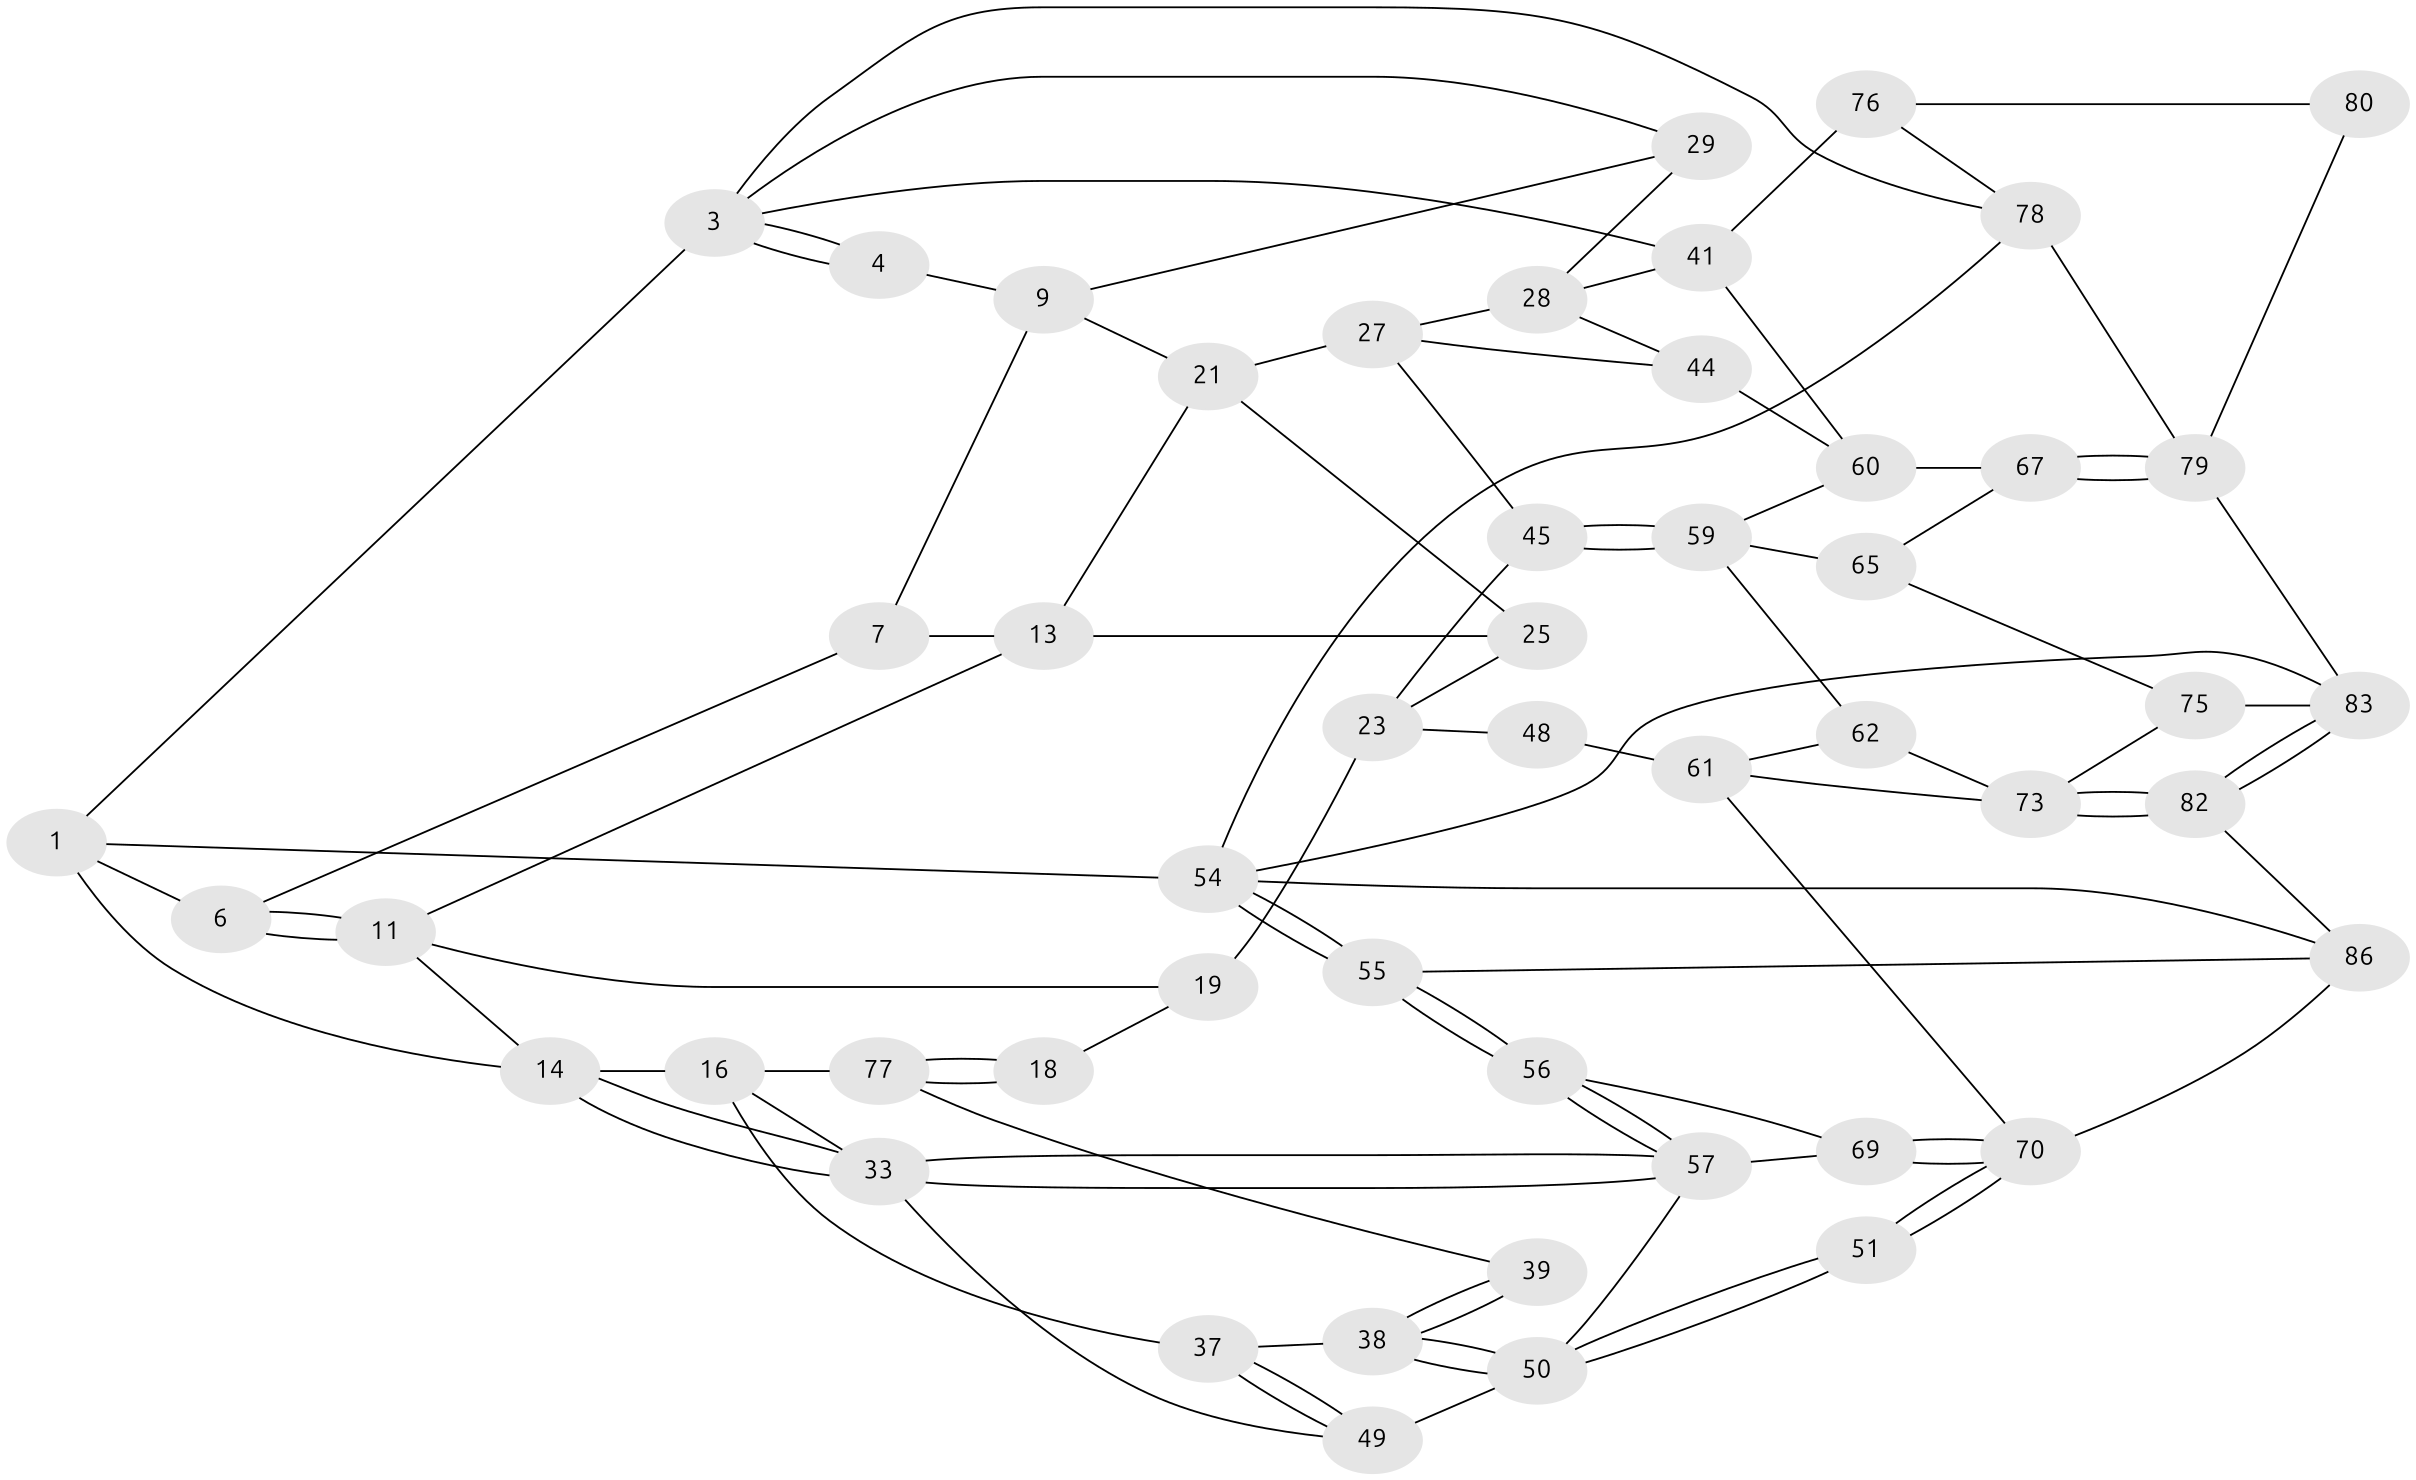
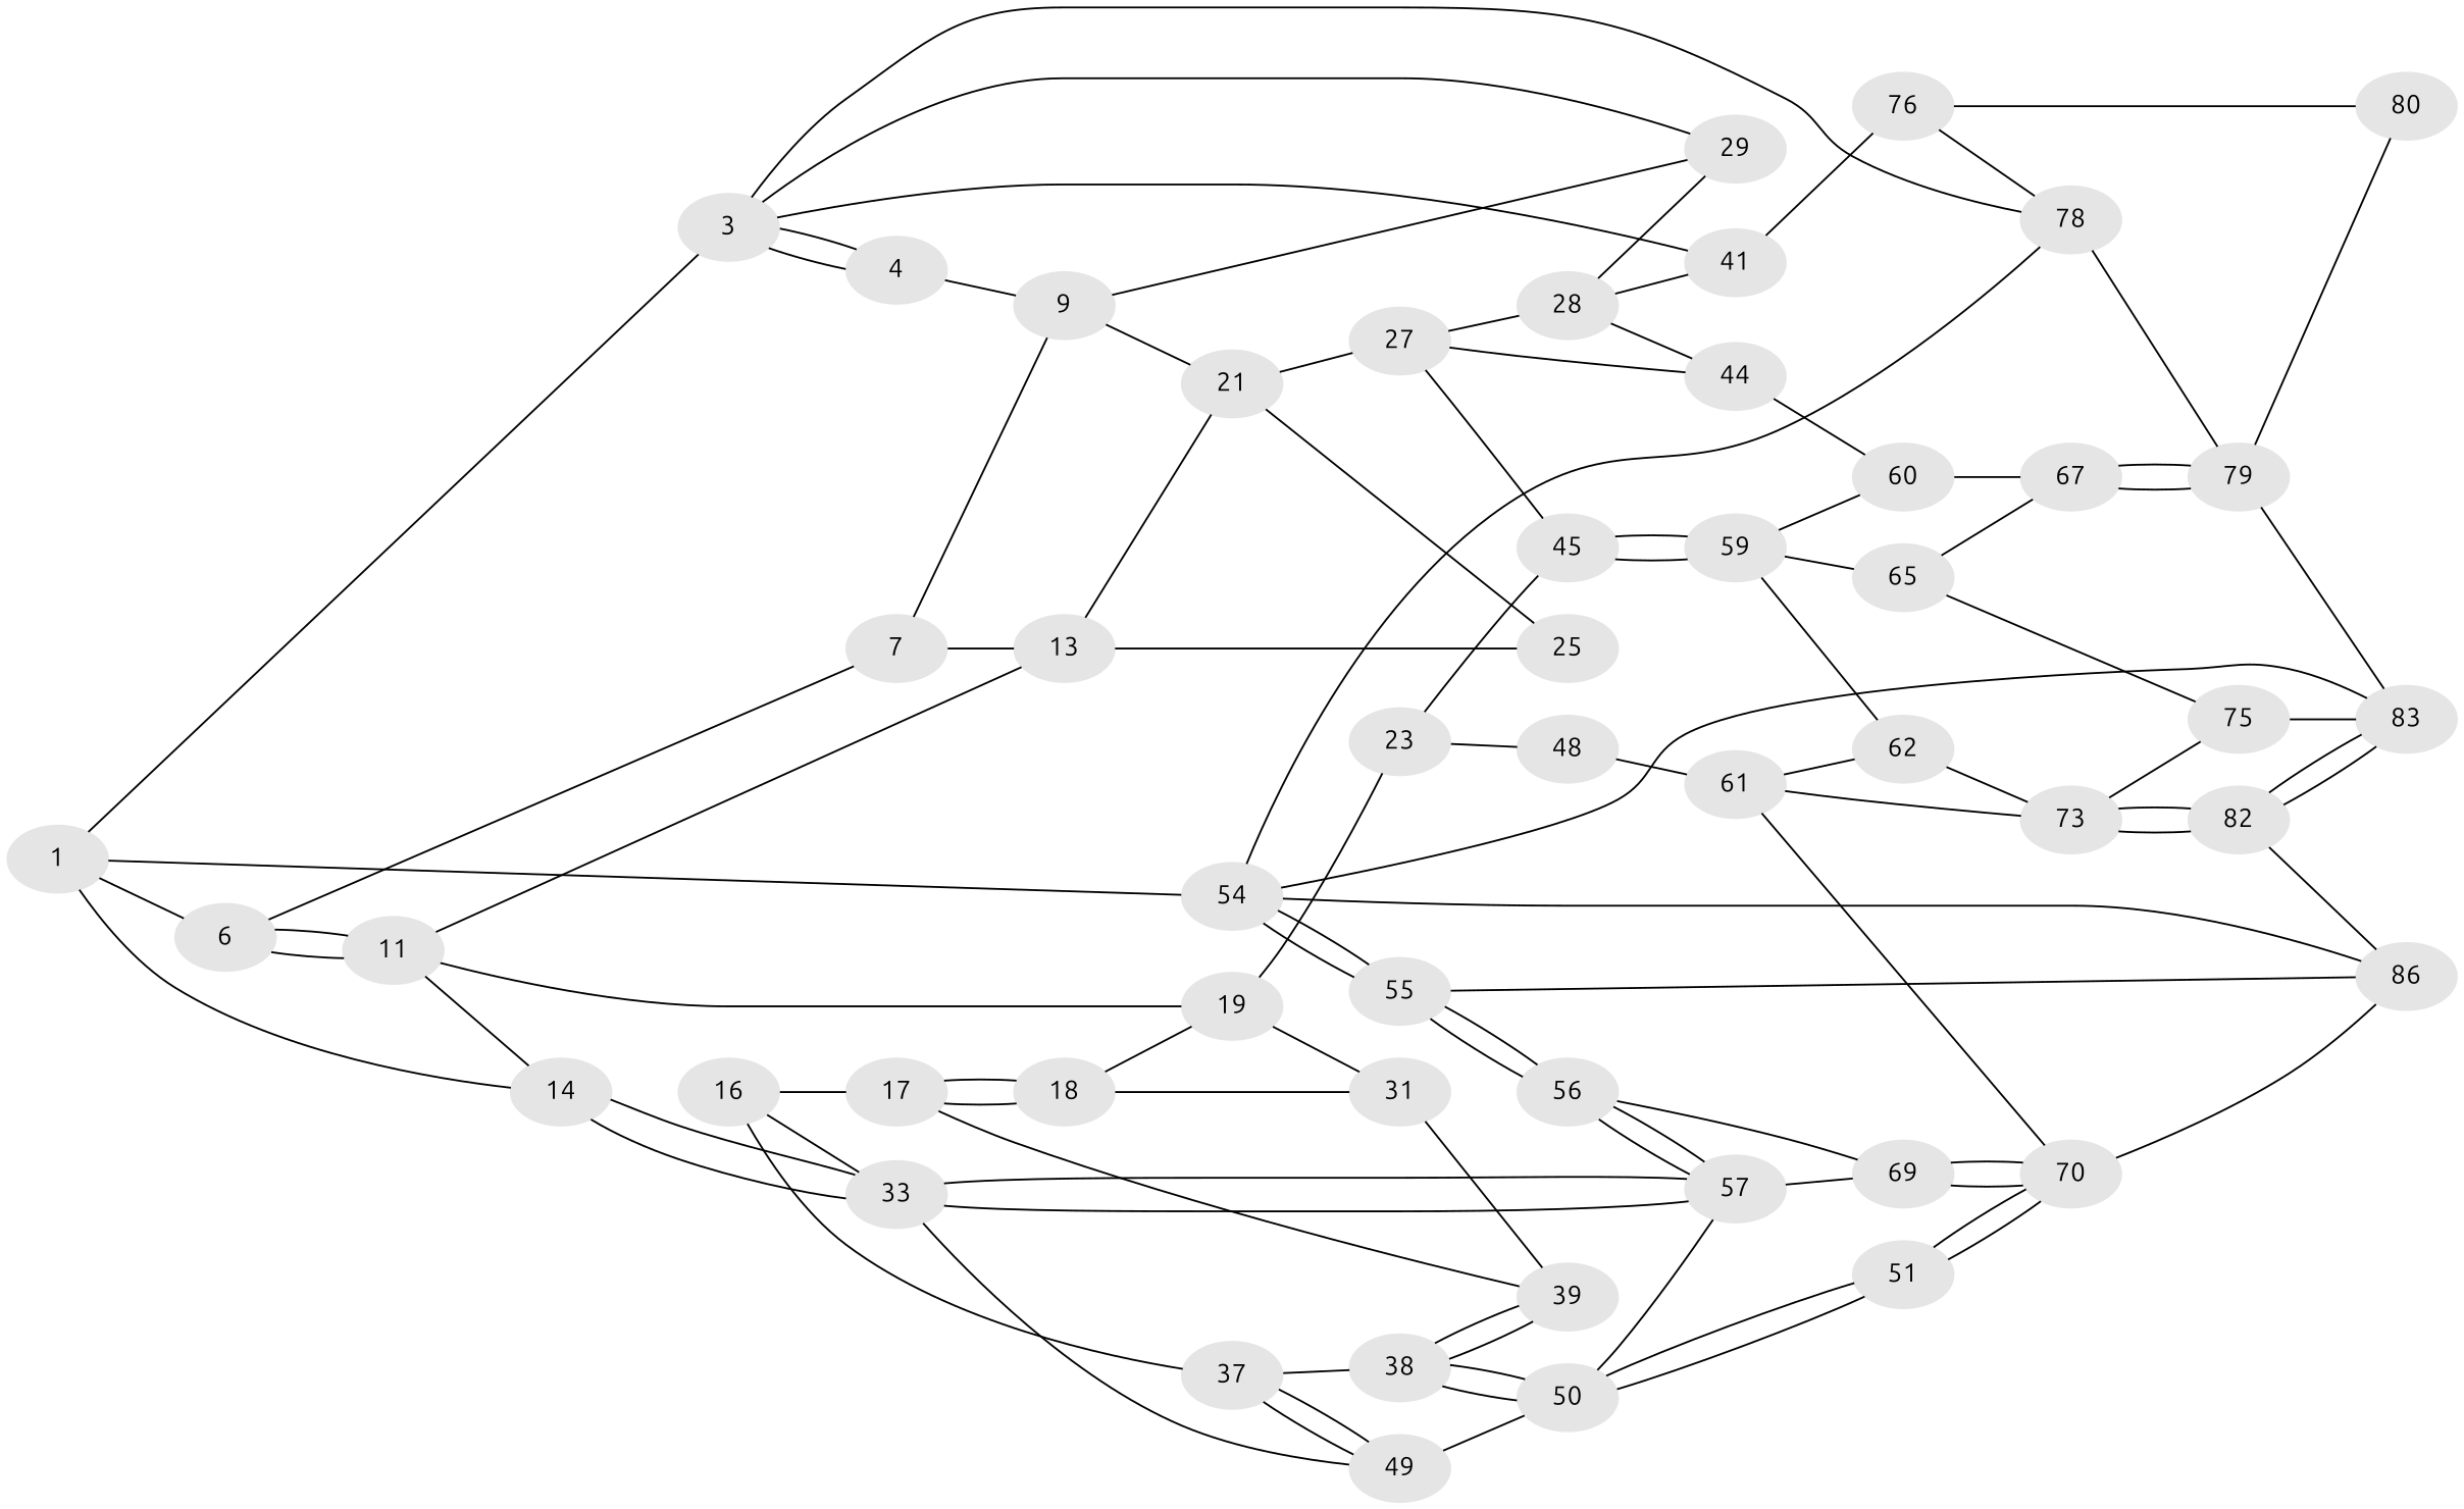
  graph {
    fontname=Ubuntu
    rankdir=LR
    node [color=gray90 fontname=Ubuntu style=filled]
    edge [fontname=Ubuntu]
    1 [super="+2"]
    3 [super="+32"]
    6
    14 [super="+15"]
    54 [super="+90"]
    4 [super="+5"]
    29
    41 [super="+42"]
    78
    7 [super="+8"]
    11 [super="+12"]
    16 [super="+35"]
    33 [super="+34"]
    55 [super="+85"]
    83 [super="+88"]
    86 [super="+87"]
    9 [super="+10"]
    60 [super="+64"]
    76 [super="+77"]
    79 [super="+89"]
    13 [super="+20"]
    21 [super="+26"]
    19 [super="+22"]
    25
    27 [super="+43"]
+   31
    23 [super="+24"]
-   17 [super="+36" label=77]
+   17 [super="+36"]
    37
    49
    57 [super="+68"]
    18 [super="+30"]
    39 [super="+46"]
    38
    45
    48 [super="+58"]
    28 [super="+40"]
    44
    59 [super="+63"]
    61 [super="+72"]
    50 [super="+53"]
    69
    51
    67
    80
    62
    65 [super="+66"]
    70 [super="+71"]
    73 [super="+74"]
    56 [super="+81"]
    75 [super="+84"]
    82
    1 -- 3
    1 -- 6
    1 -- 14
    1 -- 54
    3 -- 4
    3 -- 4
    3 -- 29
    3 -- 41
    3 -- 78
    6 -- 7
    6 -- 11
    6 -- 11
-   14 -- 16
    14 -- 33
    14 -- 33
    54 -- 78
    54 -- 55
    54 -- 55
    54 -- 83
    54 -- 86
    4 -- 9
-   41 -- 60
    41 -- 76
    78 -- 79
    7 -- 9
    7 -- 13
    11 -- 14
    11 -- 13
    11 -- 19
    16 -- 33
    16 -- 17
    16 -- 37
    33 -- 49
    33 -- 57
    33 -- 57
    55 -- 86
    55 -- 56 [weight=2]
    55 -- 56
    9 -- 29
    9 -- 21
    60 -- 67
    76 -- 78
    76 -- 80 [weight=2]
    79 -- 83
    79 -- 80
    13 -- 21
    13 -- 25
    21 -- 25
    21 -- 27
+   19 -- 31
    19 -- 23
    27 -- 45
    27 -- 28
    27 -- 44
-   23 -- 25
+   31 -- 39
    23 -- 45
    23 -- 48
    17 -- 18 [weight=2]
    17 -- 18
    17 -- 39
    37 -- 49
    37 -- 49
    37 -- 38
    49 -- 50
    57 -- 69
    18 -- 19
+   18 -- 31
    38 -- 39
    38 -- 39
    38 -- 50
    38 -- 50
    45 -- 59
    45 -- 59
    48 -- 61
    28 -- 29
    28 -- 41
    28 -- 44
    44 -- 60
    59 -- 60
    59 -- 62
    59 -- 65
    61 -- 62
    61 -- 70
    61 -- 73
    50 -- 57
    50 -- 51
    50 -- 51
    69 -- 70
    69 -- 70
    51 -- 70
    51 -- 70
    67 -- 79
    67 -- 79
    62 -- 73
    65 -- 67
    65 -- 75 [weight=2]
    70 -- 86
    73 -- 75
    73 -- 82
    73 -- 82
    56 -- 57
    56 -- 57
    56 -- 69
    75 -- 83
    82 -- 83
    82 -- 83
    82 -- 86
  }
